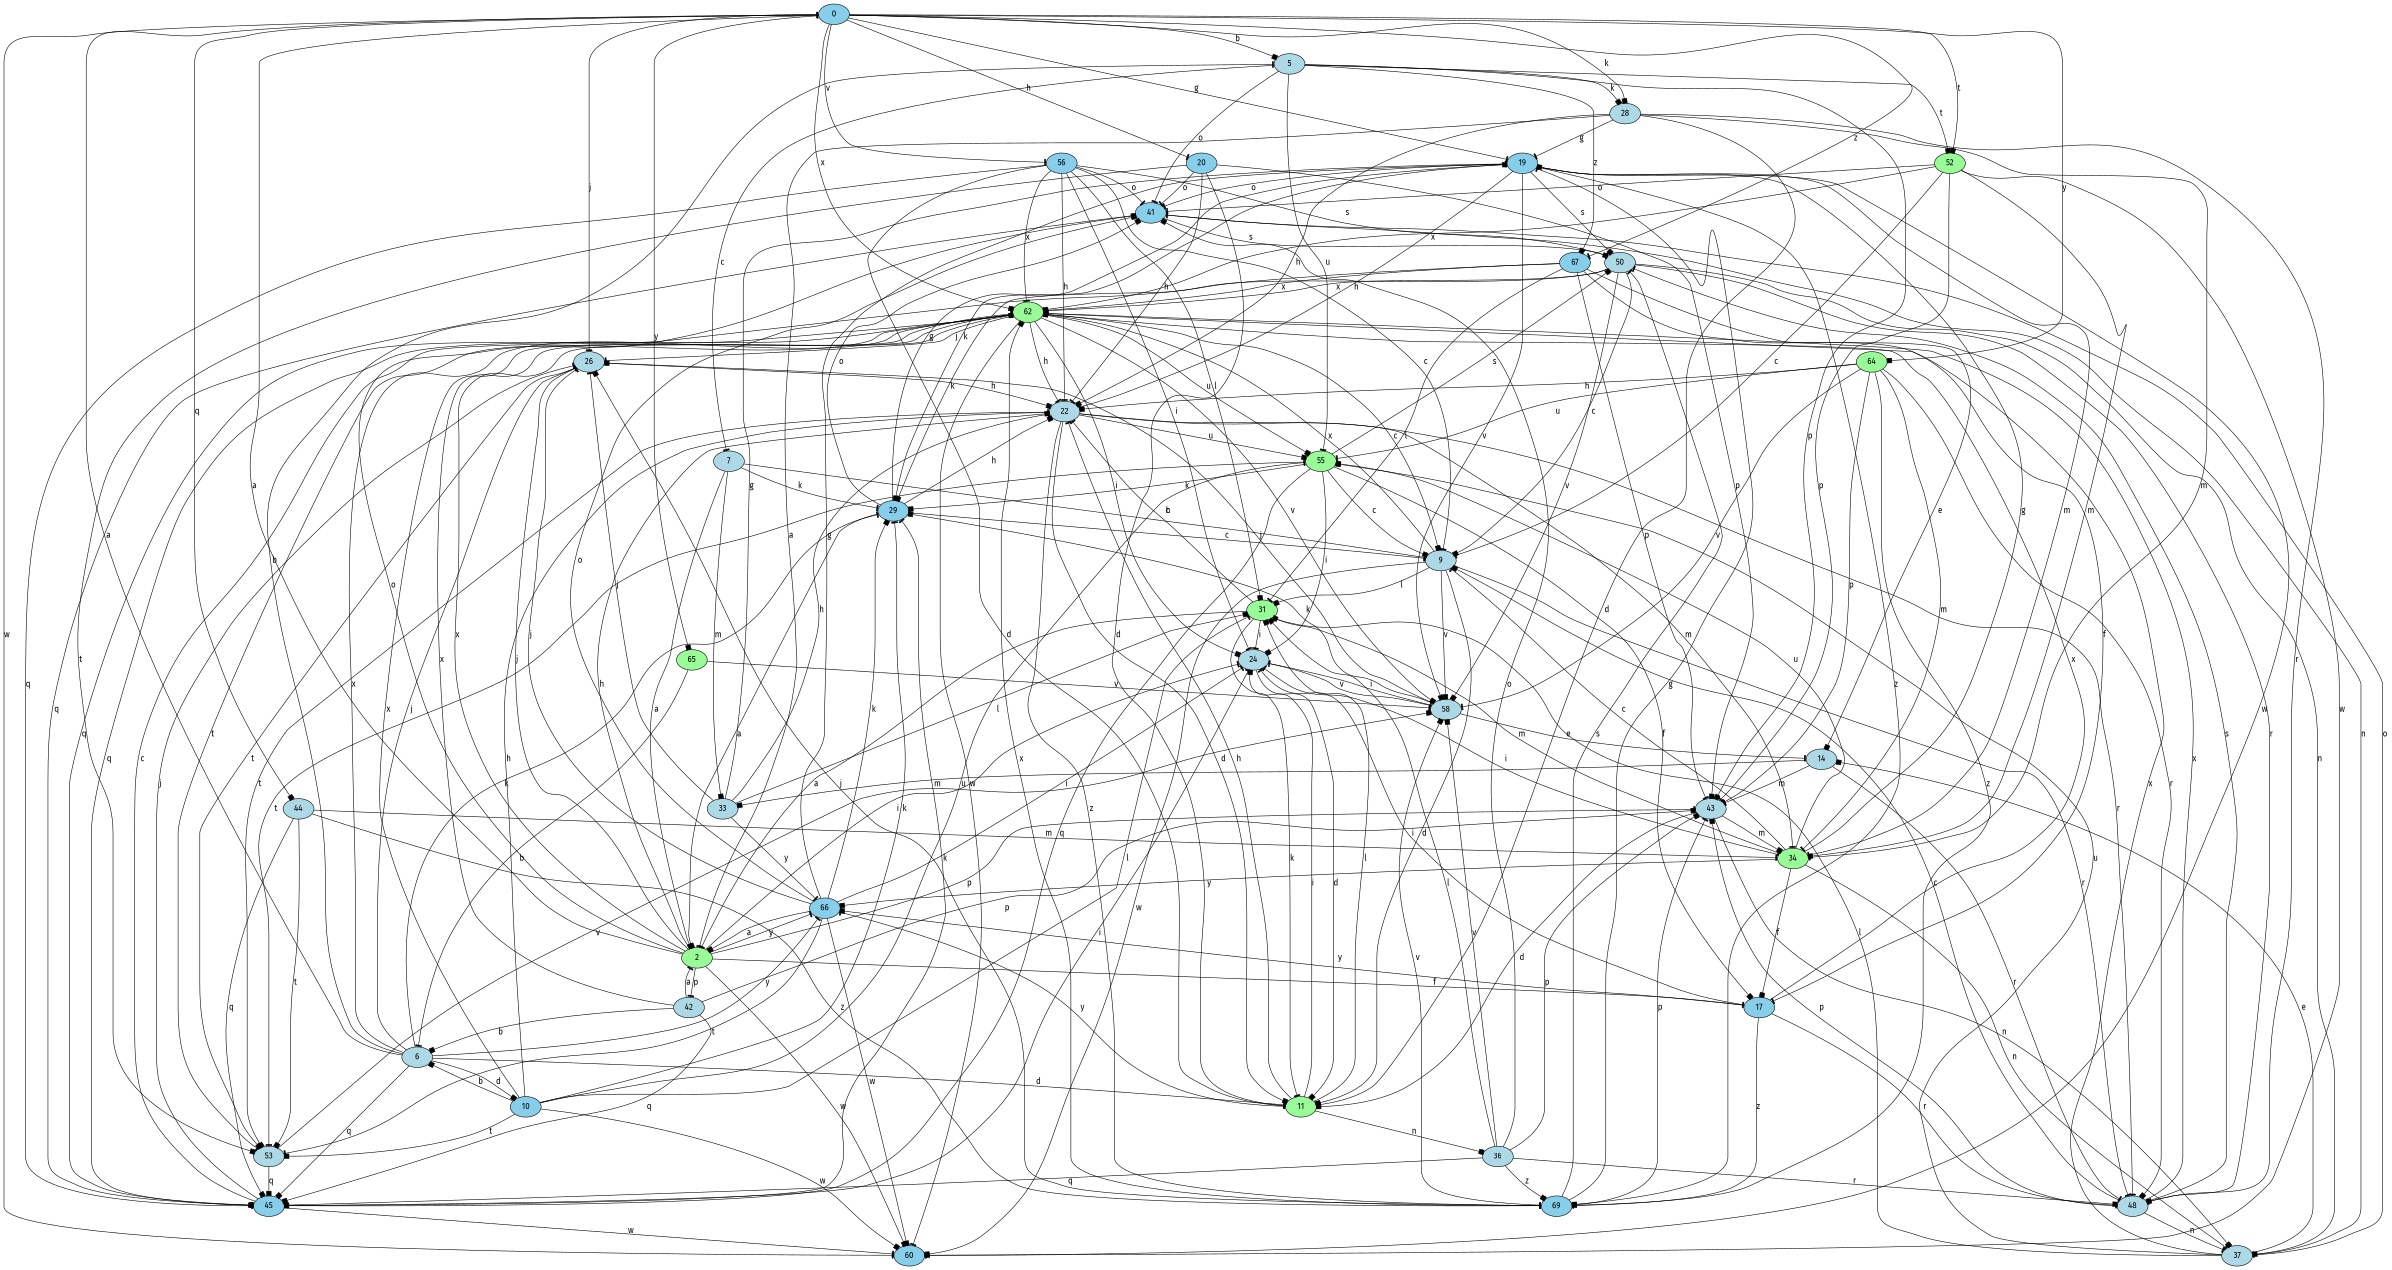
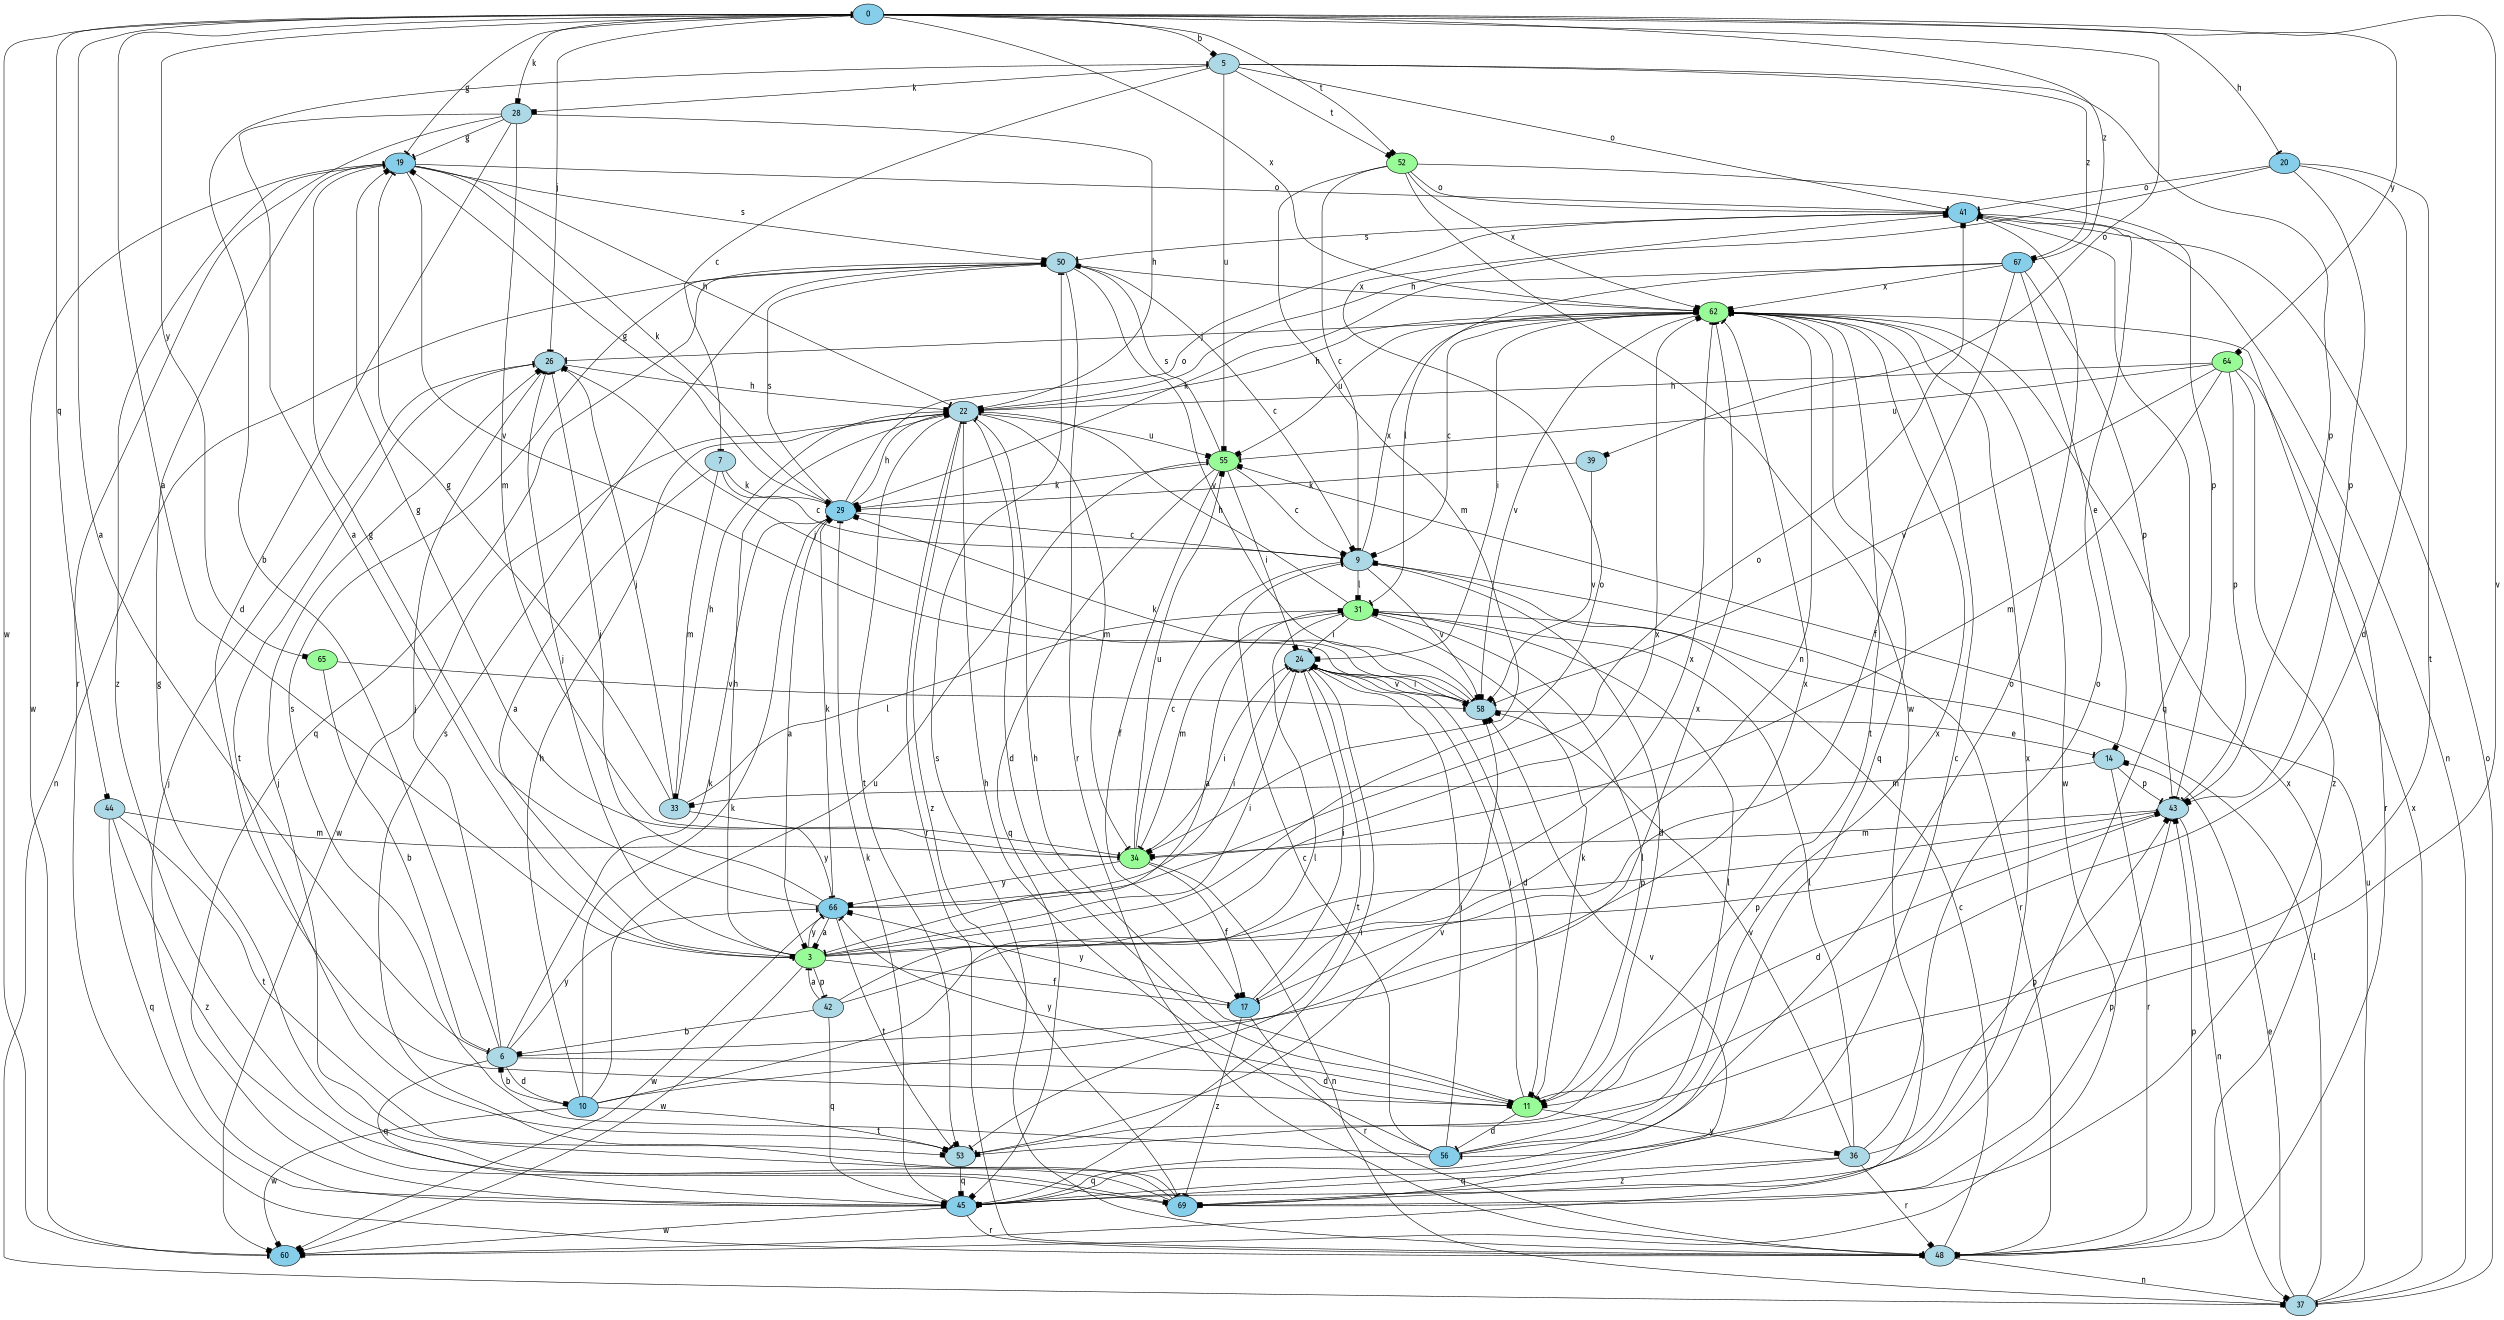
  strict digraph {
    fontname="Fira Sans"
    node [fillcolor=lightblue fontname="Fira Sans" style=filled]
    edge [arrowhead=box fontname="Fira Sans"]
    0 [fillcolor=skyblue]
    5
    19 [fillcolor=skyblue]
    20 [fillcolor=skyblue]
    26
    28
+   39
    44
    52 [fillcolor=palegreen]
    56 [fillcolor=skyblue]
    60 [fillcolor=skyblue]
    62 [fillcolor=palegreen]
    64 [fillcolor=palegreen]
    65 [fillcolor=palegreen]
    67 [fillcolor=skyblue]
    41 [fillcolor=skyblue]
    43
    7
    55 [fillcolor=palegreen]
    22
    29 [fillcolor=skyblue]
    58
    69 [fillcolor=skyblue]
    34 [fillcolor=palegreen]
    50
    11 [fillcolor=palegreen]
    53
-   3 [fillcolor=palegreen label=2]
+   3 [fillcolor=palegreen]
    48
    45 [fillcolor=skyblue]
    9
    24
    31 [fillcolor=palegreen]
    6
    17 [fillcolor=skyblue]
    14
    42
    66 [fillcolor=skyblue]
    37
    33
    10 [fillcolor=skyblue]
    36
    0 -> 5 [label=b]
    0 -> 19 [arrowhead=tee label=g]
    0 -> 20 [arrowhead=tee label=h]
    0 -> 26 [arrowhead=tee label=j]
    0 -> 28 [label=k]
+   0 -> 39 [label=o]
    0 -> 44 [label=q]
    0 -> 52 [label=t]
    0 -> 56 [arrowhead=tee label=v]
    0 -> 60 [arrowhead=tee label=w]
    0 -> 62 [label=x]
    0 -> 64 [label=y]
    0 -> 65 [label=y]
    0 -> 67 [arrowhead=tee label=z]
    5 -> 28 [label=k]
    5 -> 52 [label=t]
    5 -> 67 [label=z]
    5 -> 41 [arrowhead=tee label=o]
    5 -> 43 [label=p]
    5 -> 7 [arrowhead=tee label=c]
-   5 -> 55 [arrowhead=tee label=u]
+   5 -> 55 [label=u]
    19 -> 60 [arrowhead=tee label=w]
    19 -> 41 [arrowhead=tee label=o]
    19 -> 22 [arrowhead=tee label=h]
    19 -> 29 [label=k]
    19 -> 58 [label=v]
    19 -> 69 [label=z]
-   19 -> 34 [arrowhead=tee label=m]
    19 -> 50 [label=s]
    20 -> 41 [arrowhead=tee label=o]
    20 -> 43 [label=p]
    20 -> 22 [arrowhead=tee label=h]
    20 -> 11 [arrowhead=tee label=d]
    20 -> 53 [label=t]
    26 -> 22 [label=h]
    26 -> 53 [label=t]
    28 -> 19 [arrowhead=tee label=g]
    28 -> 22 [label=h]
    28 -> 34 [arrowhead=tee label=m]
    28 -> 11 [label=d]
    28 -> 3 [arrowhead=tee label=a]
    28 -> 48 [label=r]
+   39 -> 29 [label=k]
+   39 -> 58 [label=v]
    44 -> 69 [arrowhead=tee label=z]
    44 -> 34 [arrowhead=tee label=m]
    44 -> 53 [label=t]
    44 -> 45 [label=q]
    52 -> 60 [label=w]
    52 -> 62 [label=x]
    52 -> 41 [arrowhead=tee label=o]
    52 -> 43 [arrowhead=tee label=p]
    52 -> 34 [label=m]
    52 -> 9 [arrowhead=tee label=c]
    56 -> 62 [arrowhead=tee label=x]
    56 -> 41 [arrowhead=tee label=o]
    56 -> 22 [arrowhead=tee label=h]
    56 -> 50 [label=s]
-   56 -> 11 [arrowhead=tee label=d]
+   11 -> 56 [arrowhead=tee label=d]
    56 -> 45 [arrowhead=tee label=q]
    56 -> 9 [arrowhead=tee label=c]
    56 -> 24 [arrowhead=tee label=i]
    56 -> 31 [label=l]
    62 -> 26 [arrowhead=tee label=j]
    62 -> 60 [arrowhead=tee label=w]
    62 -> 55 [label=u]
    62 -> 22 [arrowhead=tee label=h]
    62 -> 58 [label=v]
    62 -> 53 [arrowhead=tee label=t]
    62 -> 45 [arrowhead=tee label=q]
    62 -> 9 [label=c]
    62 -> 24 [label=i]
    64 -> 43 [arrowhead=tee label=p]
    64 -> 55 [arrowhead=tee label=u]
    64 -> 22 [label=h]
    64 -> 58 [arrowhead=tee label=v]
    64 -> 69 [label=z]
    64 -> 34 [arrowhead=tee label=m]
    64 -> 48 [label=r]
    65 -> 58 [arrowhead=tee label=v]
    65 -> 6 [arrowhead=tee label=b]
    67 -> 62 [label=x]
    67 -> 43 [arrowhead=tee label=p]
    67 -> 29 [label=k]
    67 -> 31 [arrowhead=tee label=l]
    67 -> 17 [arrowhead=tee label=f]
    67 -> 14 [label=e]
    41 -> 50 [arrowhead=tee label=s]
    41 -> 45 [label=q]
    41 -> 37 [arrowhead=tee label=n]
    43 -> 34 [label=m]
    43 -> 11 [label=d]
    43 -> 37 [label=n]
    7 -> 29 [arrowhead=tee label=k]
    7 -> 3 [label=a]
    7 -> 9 [arrowhead=tee label=c]
    7 -> 33 [label=m]
    55 -> 29 [label=k]
    55 -> 50 [label=s]
-   55 -> 53 [arrowhead=tee label=t]
+   24 -> 53 [arrowhead=tee label=t]
    55 -> 45 [label=q]
    55 -> 9 [label=c]
    55 -> 24 [label=i]
    55 -> 17 [label=f]
-   9 -> 60 [label=w]
+   22 -> 60 [label=w]
    22 -> 55 [label=u]
    22 -> 69 [arrowhead=tee label=z]
    22 -> 34 [arrowhead=tee label=m]
    22 -> 11 [label=d]
    22 -> 53 [label=t]
    22 -> 48 [arrowhead=tee label=r]
    29 -> 19 [label=g]
    29 -> 41 [label=o]
    29 -> 22 [label=h]
+   29 -> 50 [label=s]
    29 -> 3 [label=a]
    29 -> 9 [arrowhead=tee label=c]
    58 -> 26 [label=j]
    58 -> 29 [label=k]
    58 -> 24 [arrowhead=tee label=i]
    58 -> 14 [arrowhead=tee label=e]
    69 -> 19 [arrowhead=tee label=g]
    69 -> 26 [label=j]
    69 -> 62 [label=x]
    69 -> 43 [arrowhead=tee label=p]
    69 -> 58 [label=v]
    69 -> 50 [arrowhead=tee label=s]
    34 -> 19 [label=g]
    34 -> 55 [label=u]
    34 -> 9 [arrowhead=tee label=c]
    34 -> 24 [arrowhead=tee label=i]
    34 -> 17 [label=f]
    34 -> 66 [label=y]
    34 -> 37 [arrowhead=tee label=n]
    50 -> 62 [label=x]
-   50 -> 58 [label=v]
+   50 -> 58 [arrowhead=tee label=v]
    50 -> 48 [arrowhead=tee label=r]
    50 -> 45 [label=q]
    50 -> 9 [label=c]
    50 -> 37 [label=n]
    11 -> 22 [arrowhead=tee label=h]
    11 -> 24 [label=i]
    11 -> 31 [label=l]
    11 -> 66 [arrowhead=tee label=y]
-   11 -> 36 [label=n]
+   11 -> 36 [label=y]
    53 -> 58 [label=v]
    53 -> 45 [label=q]
    3 -> 0 [arrowhead=tee label=a]
    3 -> 26 [arrowhead=tee label=j]
    3 -> 60 [label=w]
    3 -> 62 [label=x]
    3 -> 41 [label=o]
    3 -> 43 [arrowhead=tee label=p]
    3 -> 22 [label=h]
    3 -> 24 [arrowhead=tee label=i]
    3 -> 17 [arrowhead=tee label=f]
    3 -> 42 [arrowhead=tee label=p]
    3 -> 66 [arrowhead=tee label=y]
    48 -> 62 [label=x]
    48 -> 43 [label=p]
    48 -> 50 [arrowhead=tee label=s]
    48 -> 9 [label=c]
    48 -> 37 [arrowhead=tee label=n]
    45 -> 26 [arrowhead=tee label=j]
    45 -> 60 [arrowhead=tee label=w]
    45 -> 62 [arrowhead=tee label=c]
    45 -> 29 [arrowhead=tee label=k]
+   45 -> 48 [arrowhead=tee label=r]
    45 -> 24 [arrowhead=tee label=i]
    9 -> 62 [label=x]
    9 -> 58 [label=v]
    9 -> 11 [label=d]
    9 -> 48 [arrowhead=tee label=r]
    9 -> 31 [label=l]
    24 -> 58 [arrowhead=tee label=v]
    24 -> 11 [label=d]
    31 -> 22 [arrowhead=tee label=h]
    31 -> 34 [arrowhead=tee label=m]
    31 -> 11 [arrowhead=tee label=k]
    31 -> 3 [arrowhead=tee label=a]
    31 -> 24 [arrowhead=tee label=i]
    6 -> 0 [arrowhead=tee label=a]
    6 -> 5 [arrowhead=tee label=b]
    6 -> 26 [arrowhead=tee label=j]
    6 -> 62 [arrowhead=tee label=x]
    6 -> 29 [arrowhead=tee label=k]
    6 -> 11 [arrowhead=tee label=d]
    6 -> 45 [label=q]
    6 -> 66 [arrowhead=tee label=y]
    6 -> 10 [label=d]
-   17 -> 62 [label=x]
+   17 -> 62 [label=n]
    17 -> 69 [arrowhead=tee label=z]
    17 -> 48 [arrowhead=tee label=r]
    17 -> 24 [arrowhead=tee label=i]
    17 -> 66 [label=y]
-   14 -> 43 [arrowhead=tee label=m]
+   14 -> 43 [arrowhead=tee label=p]
    14 -> 48 [arrowhead=tee label=r]
    14 -> 33 [label=m]
    42 -> 62 [arrowhead=tee label=x]
    42 -> 43 [label=p]
    42 -> 3 [arrowhead=tee label=a]
    42 -> 45 [label=q]
    42 -> 6 [label=b]
    66 -> 19 [arrowhead=tee label=g]
    66 -> 26 [arrowhead=tee label=j]
    66 -> 60 [label=w]
    66 -> 41 [label=o]
    66 -> 29 [label=k]
    66 -> 53 [arrowhead=tee label=t]
    66 -> 3 [label=a]
    66 -> 24 [arrowhead=tee label=i]
    37 -> 62 [arrowhead=tee label=x]
    37 -> 41 [arrowhead=tee label=o]
    37 -> 55 [label=u]
    37 -> 31 [label=l]
    37 -> 14 [label=e]
    33 -> 19 [arrowhead=tee label=g]
    33 -> 26 [arrowhead=tee label=j]
    33 -> 22 [arrowhead=tee label=h]
    33 -> 31 [label=l]
    33 -> 66 [arrowhead=tee label=y]
    10 -> 60 [label=w]
    10 -> 62 [arrowhead=tee label=x]
    10 -> 55 [arrowhead=tee label=u]
    10 -> 22 [arrowhead=tee label=h]
    10 -> 29 [arrowhead=tee label=k]
    10 -> 53 [label=t]
    10 -> 31 [arrowhead=tee label=l]
    10 -> 6 [label=b]
    36 -> 41 [label=o]
    36 -> 43 [label=p]
    36 -> 58 [label=v]
    36 -> 69 [label=z]
    36 -> 48 [label=r]
    36 -> 45 [label=q]
    36 -> 31 [label=l]
  }
